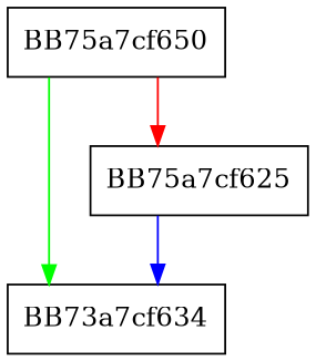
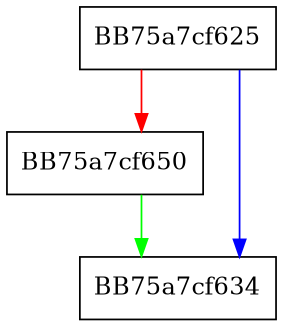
  digraph {
    splines=ortho
    node [shape=box]
    n1 [label=BB75a7cf650]
-   BB75a7cf634 [label=BB73a7cf634]
+   BB75a7cf634
    BB75a7cf625
    n1 -> BB75a7cf634 [color=green]
-   n1 -> BB75a7cf625 [color=red]
+   BB75a7cf625 -> n1 [color=red]
    BB75a7cf625 -> BB75a7cf634 [color=blue]
  }
